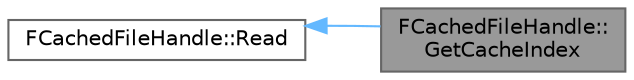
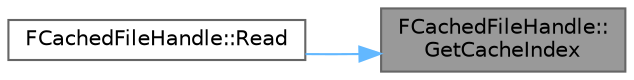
  digraph {
    rankdir=RL
    node [fontname=Helvetica fontsize=10 shape=box style=filled]
    n1 [color=gray40 fillcolor=grey60 fontcolor=black height=0.2 label="FCachedFileHandle::\lGetCacheIndex" width=0.4]
    n2 [color=grey40 fillcolor=white height=0.2 label="FCachedFileHandle::Read" width=0.4]
-   n2 -> n1 [color=steelblue1 dir=back fontname=Helvetica fontsize=10 labelfontname=Helvetica labelfontsize=10 style=solid]
+   n1 -> n2 [color=steelblue1 dir=back fontname=Helvetica fontsize=10 labelfontname=Helvetica labelfontsize=10 style=solid]
  }
